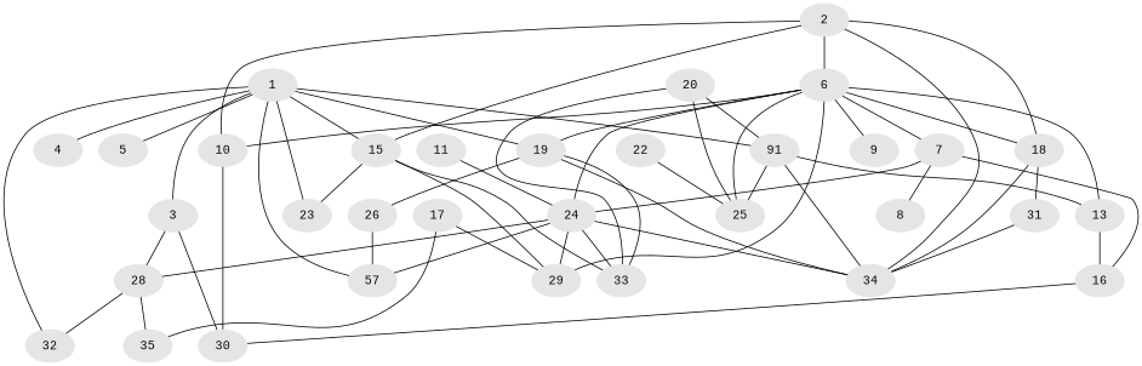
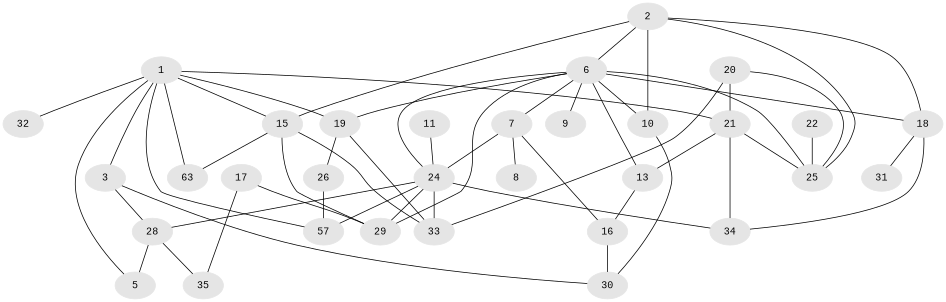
  graph {
    fontname="Liberation Mono"
    node [color=gray90 fontname="Liberation Mono" style=filled]
    edge [fontname="Liberation Mono" weight=1.0]
    1
    3
-   4
    5
    15
    19
-   21 [label=91]
-   23
+   21
+   23 [label=63]
    n9 [label=57]
    32
    28
    30
    29
    33
    34
    26
    13
    25
    2
    6
    10
    18
    7
    9
    24
    31
    35
    16
    8
    11
    17
    20
    22
    1 -- 3
-   1 -- 4
    1 -- 5
    1 -- 15
    1 -- 19
    1 -- 21
    1 -- 23
    1 -- n9
    1 -- 32
    3 -- 28
    3 -- 30
    15 -- 23
    15 -- 29
    15 -- 33
    19 -- 33
-   19 -- 34
    19 -- 26
    21 -- 34
    21 -- 13
    21 -- 25
-   28 -- 32
+   28 -- 5
    28 -- 35
    26 -- n9
    13 -- 16
    2 -- 15
-   2 -- 34
+   2 -- 25
    2 -- 6
    2 -- 10
    2 -- 18
    6 -- 19
    6 -- 29
    6 -- 13
    6 -- 25
    6 -- 10
    6 -- 18
    6 -- 7
    6 -- 9
    6 -- 24
    10 -- 30
    18 -- 34
    18 -- 31
    7 -- 24
    7 -- 16
    7 -- 8
    24 -- n9
    24 -- 28
    24 -- 29 [weight=2.0]
    24 -- 33
    24 -- 34
-   31 -- 34
    16 -- 30
    11 -- 24
    17 -- 29
    17 -- 35
    20 -- 21
    20 -- 33
    20 -- 25
    22 -- 25 [weight=2.0]
  }
